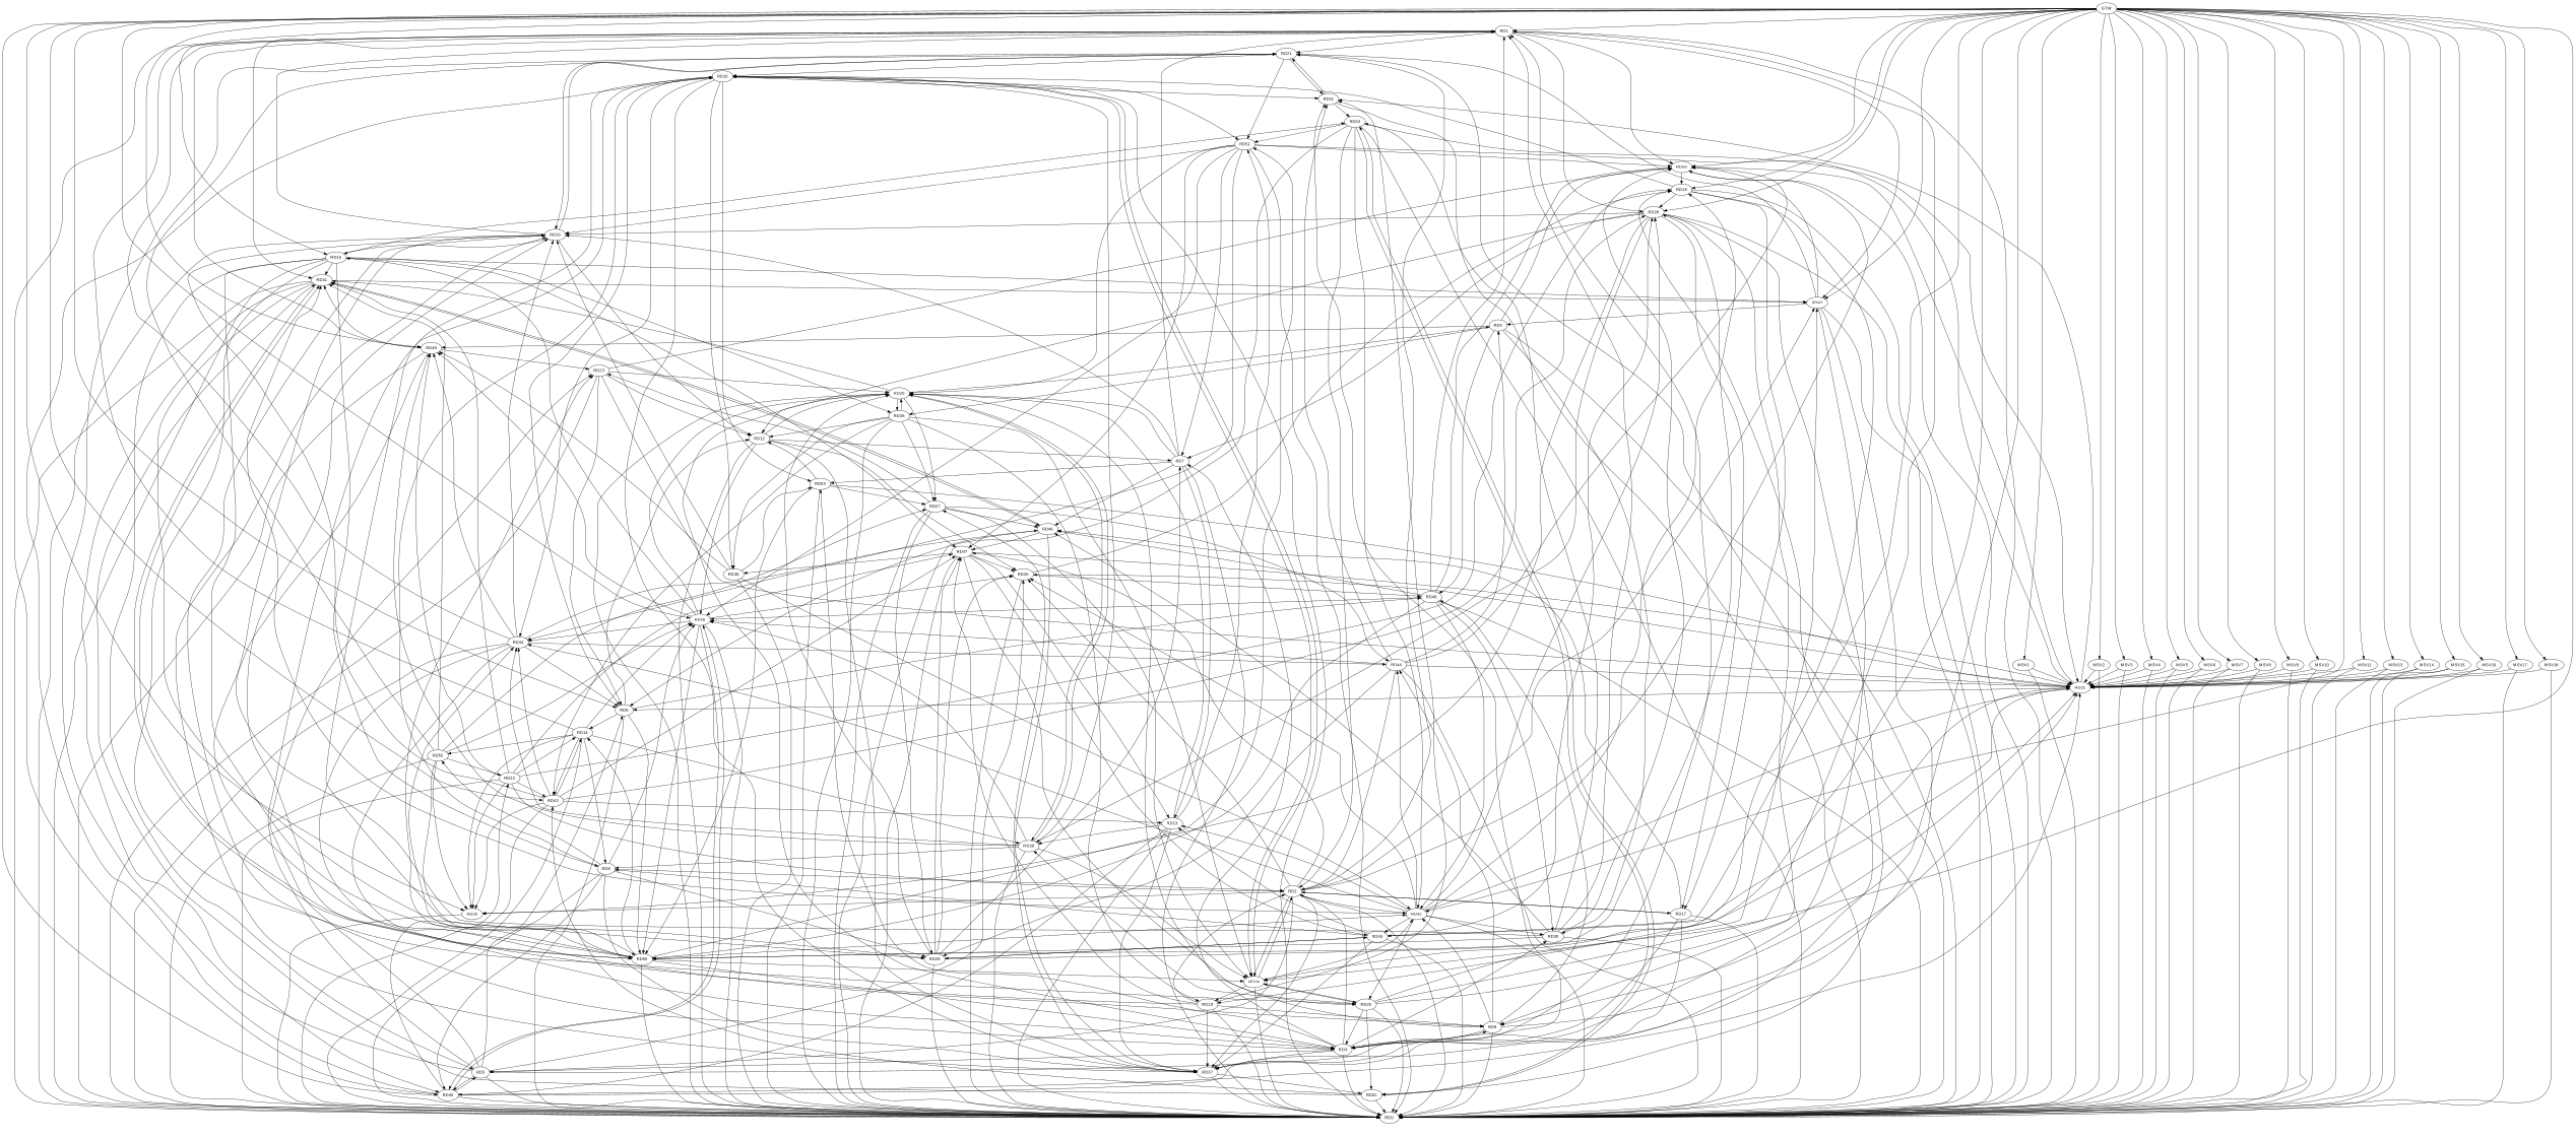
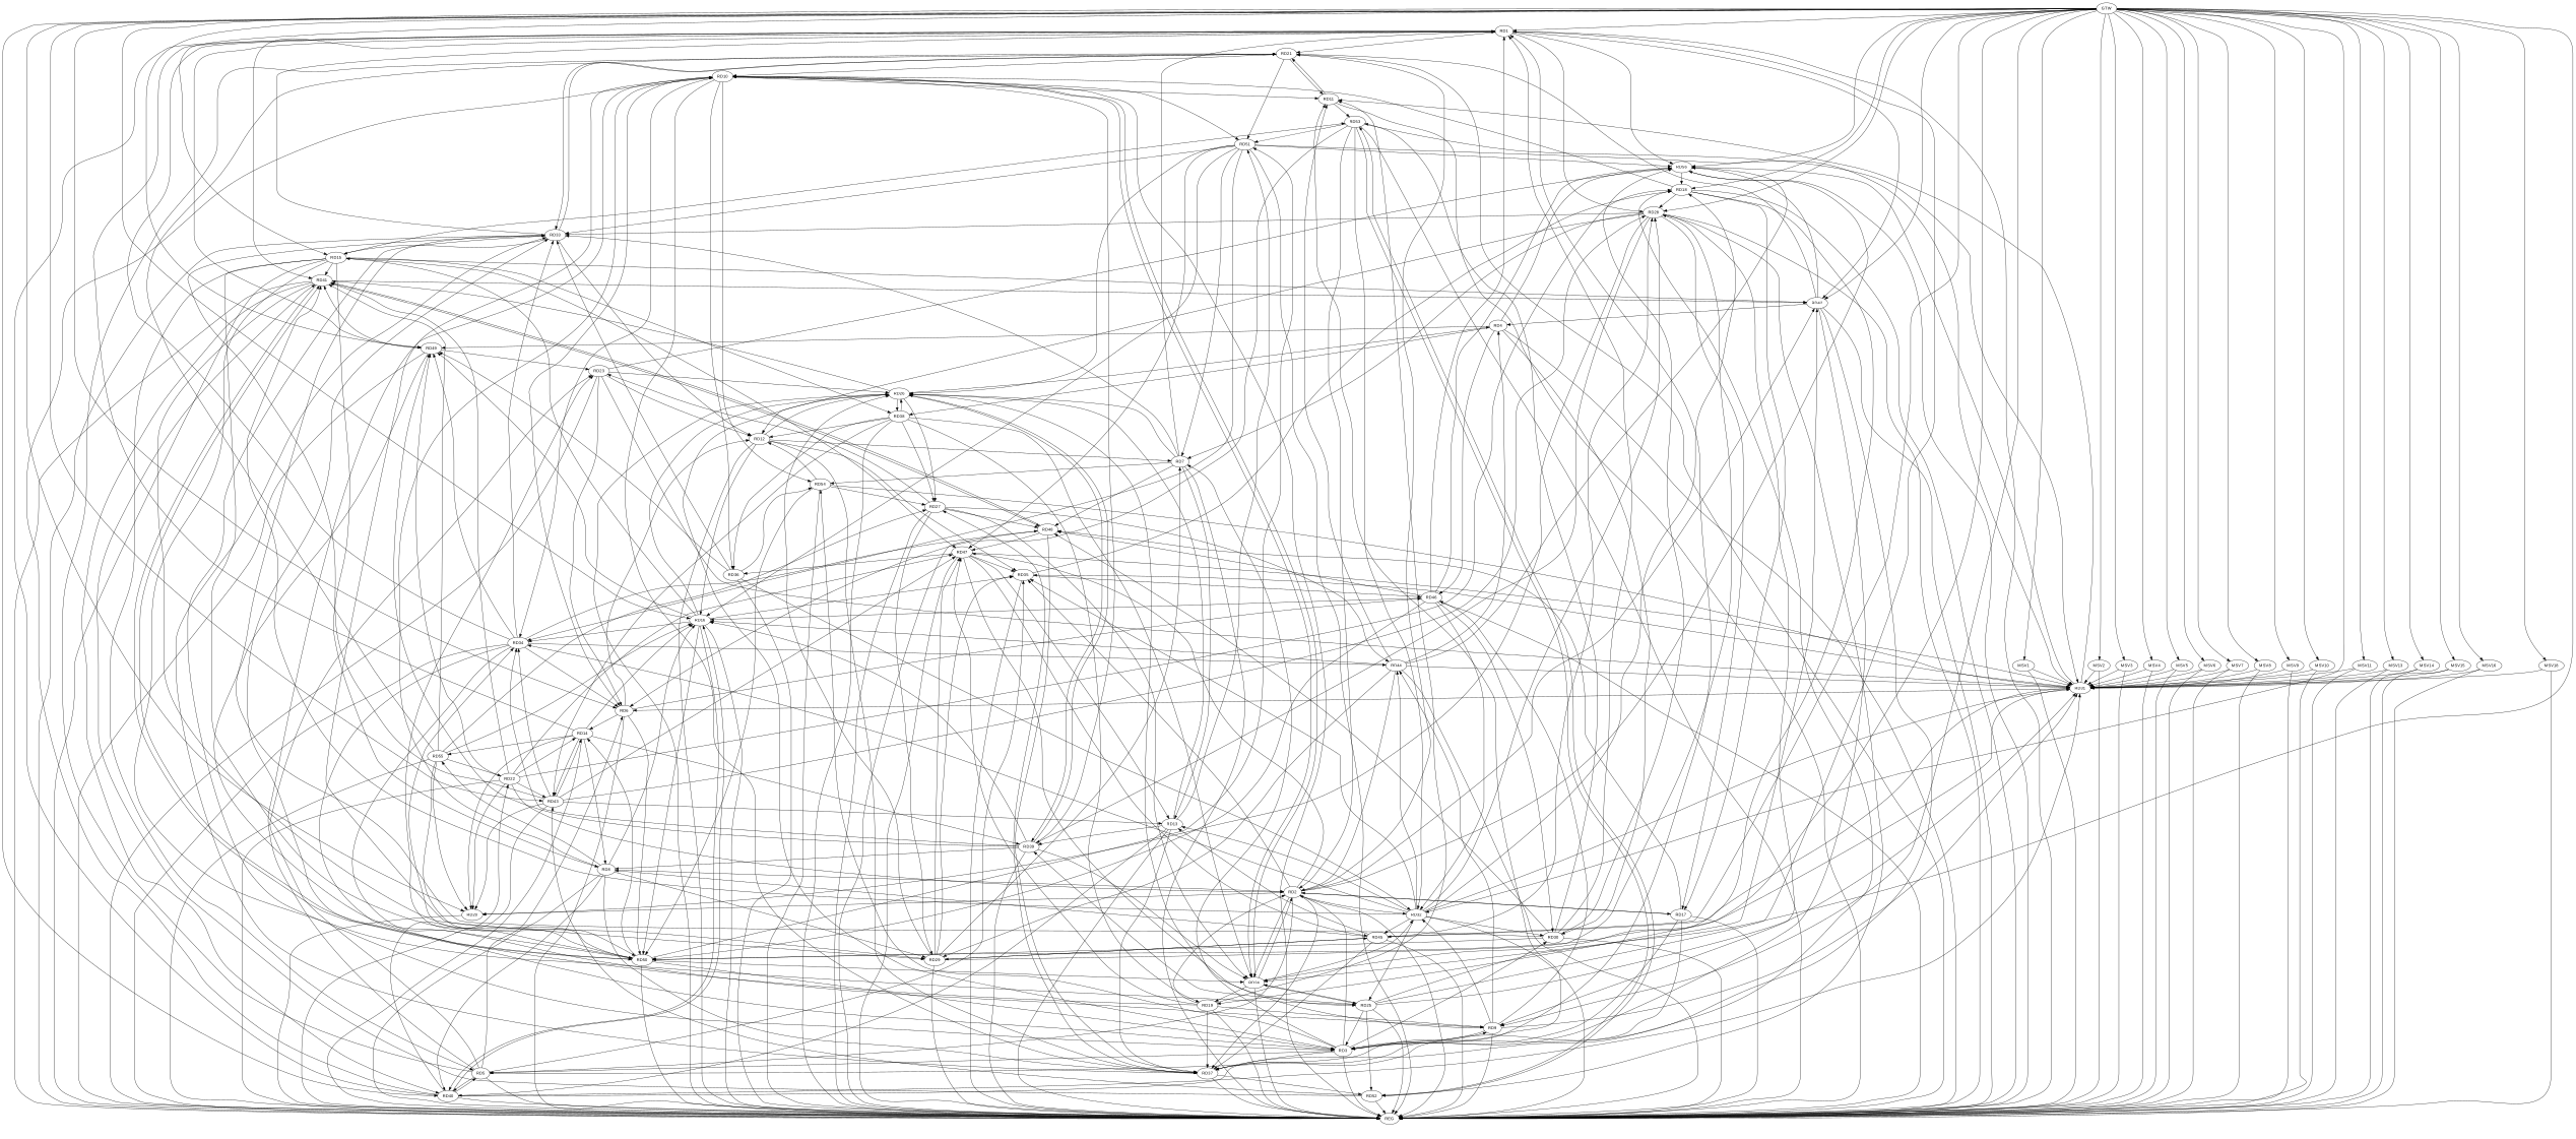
  strict digraph {
    fontname="Liberation Sans"
    node [fontname="Liberation Sans"]
    edge [fontname="Liberation Sans"]
    n1 [label=RD1]
    n2 [label=RD21]
    n3 [label=RD28]
    n4 [label=RD41]
    n5 [label=RD42]
    n6 [label=RD49]
    n7 [label=RD56]
    n8 [label=REG]
    n9 [label=RD10]
    n10 [label=RD11]
    n11 [label=RD33]
    n12 [label=RD51]
    n13 [label=RD17]
    n14 [label=RD20]
    n15 [label=RD7]
    n16 [label=RD9]
    n17 [label=RD12]
    n18 [label=RD39]
    n19 [label=RD52]
    n20 [label=RD40]
    n21 [label=RD50]
    n22 [label=RD48]
    n23 [label=RD29]
    n24 [label=RD37]
    n25 [label=RD3]
    n26 [label=RD4]
    n27 [label=RD23]
    n28 [label=RD18]
    n29 [label=RD2]
    n30 [label=RD5]
    n31 [label=RD24]
    n32 [label=RD32]
    n33 [label=RD35]
    n34 [label=RD47]
    n35 [label=RD6]
    n36 [label=RD25]
    n37 [label=RD19]
    n38 [label=RD30]
    n39 [label=RD13]
    n40 [label=RD31]
    n41 [label=RD44]
    n42 [label=RD34]
    n43 [label=RD45]
    n44 [label=RD46]
    n45 [label=RD27]
    n46 [label=RD36]
    n47 [label=RD54]
    n48 [label=RD26]
    n49 [label=RD53]
    n50 [label=RD38]
    n51 [label=RD43]
    n52 [label=RD16]
    n53 [label=RD14]
    n54 [label=RD22]
    n55 [label=RD8]
    n56 [label=RD55]
    n57 [label=RD15]
    n58 [label=GTW]
    n59 [label=MSV1]
    n60 [label=MSV2]
    n61 [label=MSV3]
    n62 [label=MSV4]
    n63 [label=MSV5]
    n64 [label=MSV6]
    n65 [label=MSV7]
    n66 [label=MSV8]
    n67 [label=MSV9]
    n68 [label=MSV10]
    n69 [label=MSV11]
    n70 [label=MSV13]
    n71 [label=MSV14]
    n72 [label=MSV15]
    n73 [label=MSV16]
-   n74 [label=MSV17]
    n75 [label=MSV18]
    n1 -> n2
    n1 -> n3
    n1 -> n4
    n1 -> n5
    n1 -> n6
    n1 -> n7
    n1 -> n8
    n2 -> n8
    n2 -> n9
    n2 -> n10
    n2 -> n11
    n2 -> n12
    n3 -> n8
    n3 -> n11
    n3 -> n13
    n3 -> n14
    n3 -> n15
    n3 -> n16
    n3 -> n17
    n3 -> n18
    n3 -> n19
    n4 -> n5
    n4 -> n8
    n4 -> n20
    n4 -> n21
    n4 -> n22
    n4 -> n23
    n5 -> n2
    n5 -> n7
    n5 -> n8
    n5 -> n24
    n5 -> n25
    n5 -> n26
    n6 -> n4
    n6 -> n8
    n6 -> n21
    n6 -> n27
    n7 -> n8
    n7 -> n28
    n9 -> n8
    n9 -> n10
    n9 -> n12
    n9 -> n23
    n9 -> n24
    n9 -> n31
    n9 -> n35
    n9 -> n42
    n9 -> n46
    n9 -> n47
    n10 -> n2
    n10 -> n8
    n10 -> n49
    n11 -> n1
    n11 -> n2
    n11 -> n8
    n11 -> n17
    n11 -> n25
    n11 -> n57
    n12 -> n7
    n12 -> n8
    n12 -> n11
    n12 -> n15
    n12 -> n34
    n12 -> n40
    n12 -> n42
    n12 -> n48
    n12 -> n52
    n13 -> n8
    n13 -> n22
    n13 -> n24
    n13 -> n25
    n13 -> n29
    n14 -> n8
    n15 -> n1
    n15 -> n8
    n15 -> n11
    n15 -> n22
    n15 -> n39
    n15 -> n47
    n15 -> n48
    n16 -> n8
    n16 -> n25
    n16 -> n32
    n16 -> n40
    n16 -> n41
    n16 -> n44
    n16 -> n48
    n17 -> n8
    n17 -> n15
    n17 -> n24
    n17 -> n33
    n17 -> n48
    n17 -> n52
    n18 -> n6
    n18 -> n8
    n18 -> n9
    n18 -> n31
    n18 -> n42
    n18 -> n48
    n18 -> n52
    n18 -> n55
    n19 -> n4
    n19 -> n8
    n19 -> n49
    n19 -> n51
    n20 -> n1
    n20 -> n8
    n20 -> n9
    n20 -> n28
    n20 -> n30
    n20 -> n40
    n20 -> n52
    n20 -> n54
    n21 -> n4
    n21 -> n8
    n21 -> n12
    n21 -> n25
    n21 -> n27
    n21 -> n31
-   n21 -> n32
    n21 -> n42
    n21 -> n53
    n22 -> n4
    n22 -> n8
    n22 -> n24
    n22 -> n34
    n23 -> n3
    n23 -> n8
    n23 -> n15
    n23 -> n33
    n23 -> n34
    n23 -> n43
    n23 -> n48
    n24 -> n8
    n24 -> n11
    n24 -> n19
    n24 -> n45
    n25 -> n1
    n25 -> n8
    n25 -> n15
    n25 -> n16
    n25 -> n24
    n25 -> n29
    n25 -> n30
    n25 -> n38
    n25 -> n47
    n26 -> n6
    n26 -> n7
    n26 -> n8
    n26 -> n38
    n26 -> n44
    n26 -> n50
    n27 -> n7
    n27 -> n8
    n27 -> n17
    n27 -> n35
    n27 -> n40
    n27 -> n48
    n28 -> n3
    n28 -> n8
    n28 -> n9
    n28 -> n13
    n28 -> n31
    n29 -> n2
    n29 -> n5
    n29 -> n7
    n29 -> n8
    n29 -> n13
    n29 -> n14
    n29 -> n24
    n29 -> n30
    n29 -> n31
    n29 -> n32
    n29 -> n33
    n29 -> n34
    n30 -> n2
    n30 -> n8
    n30 -> n9
    n30 -> n10
    n30 -> n20
    n30 -> n27
    n30 -> n33
    n30 -> n35
    n31 -> n8
    n31 -> n9
    n31 -> n29
    n31 -> n32
    n31 -> n36
    n31 -> n37
    n32 -> n3
    n32 -> n4
    n32 -> n8
    n32 -> n28
    n32 -> n33
    n32 -> n36
    n32 -> n38
    n32 -> n39
    n32 -> n40
    n32 -> n41
    n32 -> n42
    n32 -> n43
    n33 -> n8
    n33 -> n28
    n33 -> n44
    n34 -> n8
    n34 -> n33
    n34 -> n36
    n34 -> n39
    n34 -> n40
    n34 -> n43
    n34 -> n46
    n35 -> n8
    n35 -> n17
    n35 -> n21
    n35 -> n44
    n35 -> n53
    n36 -> n1
    n36 -> n5
    n36 -> n8
    n36 -> n18
    n36 -> n19
    n36 -> n25
    n36 -> n31
    n36 -> n40
    n37 -> n8
    n37 -> n10
    n37 -> n11
    n37 -> n16
    n37 -> n24
    n37 -> n29
    n37 -> n34
    n38 -> n1
    n38 -> n7
    n38 -> n8
    n38 -> n11
    n38 -> n21
    n38 -> n22
    n38 -> n49
    n39 -> n8
    n39 -> n12
    n39 -> n18
    n39 -> n20
    n39 -> n24
    n39 -> n48
    n40 -> n7
    n40 -> n10
    n40 -> n21
    n40 -> n33
    n40 -> n35
    n41 -> n7
    n41 -> n8
    n41 -> n10
    n41 -> n23
    n41 -> n26
    n41 -> n29
    n41 -> n40
    n41 -> n52
    n42 -> n1
    n42 -> n6
    n42 -> n8
    n42 -> n11
    n42 -> n16
    n42 -> n22
    n42 -> n25
    n42 -> n35
    n42 -> n41
    n43 -> n3
    n43 -> n8
    n43 -> n23
    n43 -> n24
    n43 -> n39
    n43 -> n40
    n43 -> n55
    n44 -> n1
    n44 -> n7
    n44 -> n8
    n44 -> n21
    n44 -> n22
    n44 -> n32
    n44 -> n38
    n44 -> n52
    n45 -> n8
    n45 -> n22
    n45 -> n23
    n45 -> n27
    n45 -> n31
    n45 -> n41
    n46 -> n6
    n46 -> n8
    n46 -> n11
    n46 -> n32
    n46 -> n47
    n47 -> n8
    n47 -> n17
    n47 -> n21
    n47 -> n40
    n47 -> n45
    n48 -> n4
    n48 -> n8
    n48 -> n18
    n48 -> n25
    n48 -> n26
    n48 -> n45
    n48 -> n50
    n49 -> n8
    n49 -> n12
    n49 -> n19
    n49 -> n29
    n49 -> n32
    n49 -> n35
    n49 -> n40
    n50 -> n8
    n50 -> n17
    n50 -> n31
    n50 -> n37
    n50 -> n45
    n50 -> n46
    n50 -> n48
    n50 -> n51
    n51 -> n3
    n51 -> n8
    n51 -> n11
    n51 -> n14
    n51 -> n34
    n51 -> n39
    n51 -> n42
    n51 -> n53
    n52 -> n6
    n52 -> n8
    n52 -> n20
    n52 -> n21
    n52 -> n33
    n52 -> n42
    n52 -> n48
    n52 -> n57
    n53 -> n1
    n53 -> n8
    n53 -> n14
    n53 -> n18
    n53 -> n51
    n53 -> n52
    n53 -> n55
    n53 -> n56
    n54 -> n4
    n54 -> n6
    n54 -> n8
    n54 -> n14
    n54 -> n28
    n54 -> n29
    n54 -> n34
    n54 -> n51
    n54 -> n53
    n55 -> n8
    n55 -> n9
    n55 -> n20
    n55 -> n23
    n55 -> n24
    n55 -> n29
    n55 -> n52
    n55 -> n56
    n56 -> n2
    n56 -> n4
    n56 -> n8
    n56 -> n14
    n56 -> n21
    n56 -> n45
    n56 -> n52
    n56 -> n54
    n57 -> n4
    n57 -> n5
    n57 -> n8
    n57 -> n21
    n57 -> n30
    n57 -> n34
    n57 -> n36
    n57 -> n49
    n57 -> n50
    n57 -> n55
    n58 -> n1
    n58 -> n3
    n58 -> n5
    n58 -> n6
    n58 -> n7
    n58 -> n14
    n58 -> n16
    n58 -> n20
    n58 -> n28
    n58 -> n31
    n58 -> n32
    n58 -> n35
    n58 -> n37
    n58 -> n43
    n58 -> n51
    n58 -> n52
    n58 -> n57
    n58 -> n59
    n58 -> n60
    n58 -> n61
    n58 -> n62
    n58 -> n63
    n58 -> n64
    n58 -> n65
    n58 -> n66
    n58 -> n67
    n58 -> n68
    n58 -> n69
    n58 -> n70
    n58 -> n71
    n58 -> n72
    n58 -> n73
-   n58 -> n74
    n58 -> n75
    n59 -> n8
    n59 -> n40
    n60 -> n8
    n60 -> n40
    n61 -> n8
    n61 -> n40
    n62 -> n8
    n62 -> n40
    n63 -> n8
    n63 -> n40
    n64 -> n8
    n64 -> n40
    n65 -> n8
    n65 -> n40
    n66 -> n8
    n66 -> n40
    n67 -> n8
    n67 -> n40
    n68 -> n8
    n68 -> n40
    n69 -> n8
    n69 -> n40
    n70 -> n8
    n70 -> n40
    n71 -> n8
    n71 -> n40
    n72 -> n8
    n72 -> n40
    n73 -> n8
    n73 -> n40
-   n74 -> n8
-   n74 -> n40
    n75 -> n8
    n75 -> n40
  }
